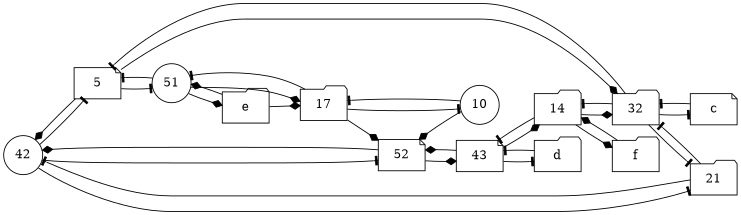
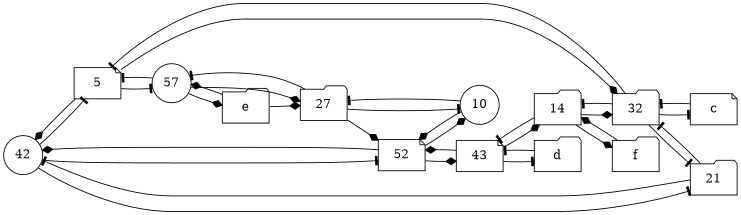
  digraph {
    rankdir=LR
    node [shape=folder]
    edge [arrowhead=tee]
    42 [shape=circle]
    5 [shape=note]
    52 [shape=note]
    21
    32
-   57 [shape=circle label=51]
+   57 [shape=circle]
    10 [shape=circle]
    43 [shape=note]
    c [shape=note]
    14
    f
-   27 [label=17]
+   27
    d
    e
    42 -> 5
    42 -> 52
    42 -> 21
    5 -> 42 [arrowhead=diamond]
    5 -> 32 [arrowhead=diamond]
    5 -> 57
    52 -> 42 [arrowhead=diamond]
+   52 -> 10 [arrowhead=diamond]
    52 -> 43 [arrowhead=diamond]
    21 -> 42
    21 -> 32
    32 -> 5
    32 -> 21
    32 -> c
    32 -> 14
    57 -> 5
    57 -> 27 [arrowhead=diamond]
    57 -> e [arrowhead=diamond]
    10 -> 52 [arrowhead=diamond]
    10 -> 27
    43 -> 52 [arrowhead=diamond]
    43 -> 14 [arrowhead=diamond]
    43 -> d
    c -> 32
    14 -> 32 [arrowhead=diamond]
    14 -> 43
    14 -> f [arrowhead=diamond]
    f -> 14 [arrowhead=diamond]
    27 -> 52 [arrowhead=diamond]
    27 -> 57
    27 -> 10
    d -> 43
    e -> 57 [arrowhead=diamond]
    e -> 27 [arrowhead=diamond]
  }
